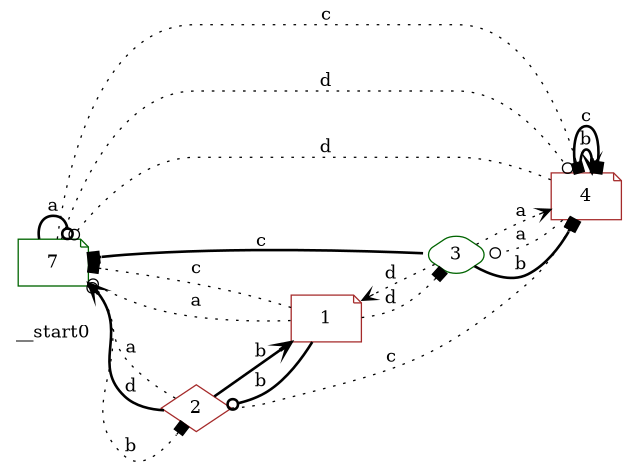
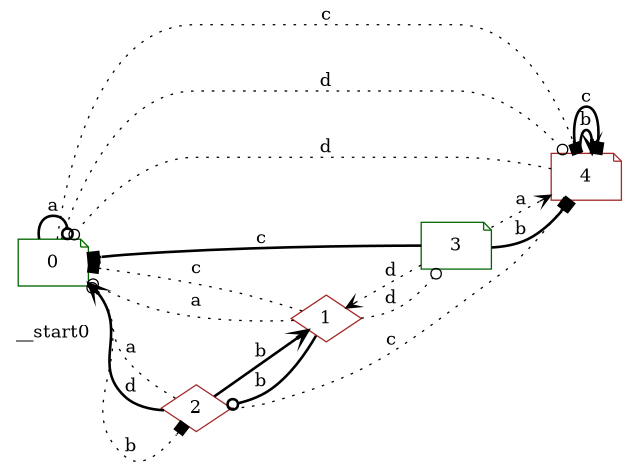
  digraph {
    rankdir=LR
    node [color=brown shape=note fillcolor=white style=filled]
    edge [arrowhead=box style=dotted]
    __start0 [shape=none fillcolor="" style=""]
-   n2 [color=darkgreen label=7]
+   n2 [color=darkgreen label=0]
    n3 [label=2 shape=diamond]
    n4 [label=4]
-   n5 [label=1]
-   n6 [color=darkgreen label=3 shape=diamond style="rounded,filled"]
+   n5 [label=1 shape=diamond]
+   n6 [color=darkgreen label=3 style="rounded,filled"]
    n2 -> n2 [arrowhead=odot label=a style=bold]
    n2 -> n3 [label=b]
    n2 -> n4 [label=c]
    n2 -> n4 [arrowhead=odot label=d]
    n3 -> n2 [arrowhead=odot label=a]
    n3 -> n2 [arrowhead=vee label=d style=bold]
    n3 -> n4 [label=c]
    n3 -> n5 [arrowhead=vee label=b style=bold]
    n4 -> n2 [arrowhead=odot label=d]
    n4 -> n4 [arrowhead=vee label=b style=bold]
    n4 -> n4 [label=c style=bold]
-   n4 -> n6 [arrowhead=odot label=a]
    n5 -> n2 [arrowhead=odot label=a]
    n5 -> n2 [label=c]
    n5 -> n3 [arrowhead=odot label=b style=bold]
-   n5 -> n6 [label=d]
+   n5 -> n6 [arrowhead=odot label=d]
    n6 -> n2 [label=c style=bold]
    n6 -> n4 [arrowhead=vee label=a]
    n6 -> n4 [label=b style=bold]
    n6 -> n5 [arrowhead=vee label=d]
  }
